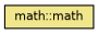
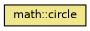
  digraph {
    rankdir=LR
-   n1 [color=black fillcolor=khaki fontname=Helvetica fontsize=10 height=0.2 label="math::math" shape=record style=filled width=0.4]
+   n1 [color=black fillcolor=khaki fontname=Helvetica fontsize=10 height=0.2 label="math::circle" shape=record style=filled width=0.4]
  }
